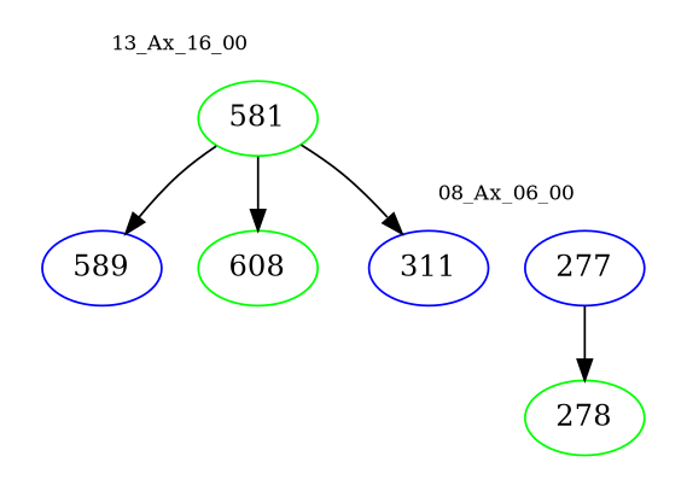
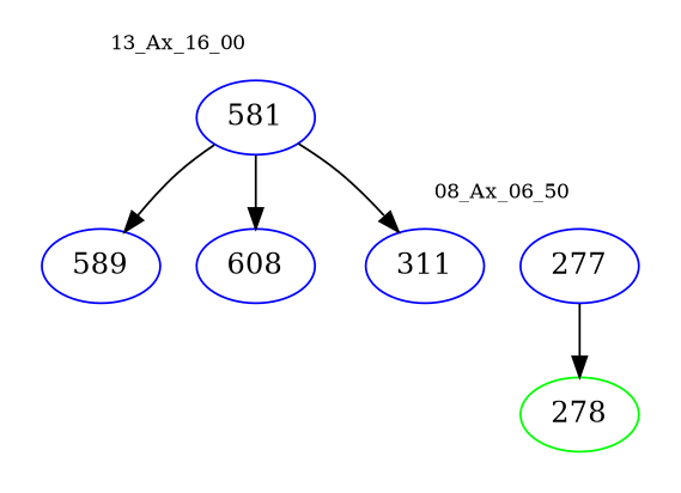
  digraph {
    node [color=blue]
    edge [color=black]
    n1 [label=277]
    n2 [color=green label=278]
    n3 [label=311]
-   n4 [color=green label=581]
+   n4 [label=581]
    n5 [label=589]
-   n6 [color=green label=608]
+   n6 [label=608]
    subgraph cluster_1 {
      color=white
      fontsize=10
-     label="08_Ax_06_00"
+     label="08_Ax_06_50"
      n1
      n2
      n3
    }
    subgraph cluster_2 {
      color=white
      fontsize=10
      label="13_Ax_16_00"
      n4
      n5
      n6
    }
    n1 -> n2
    n4 -> n3
    n4 -> n5
    n4 -> n6
  }
